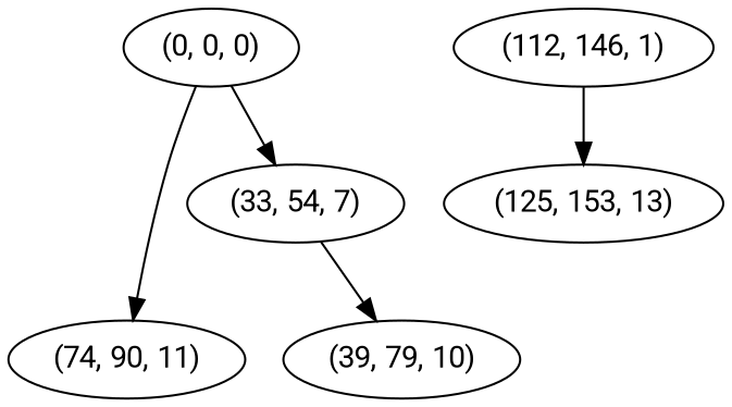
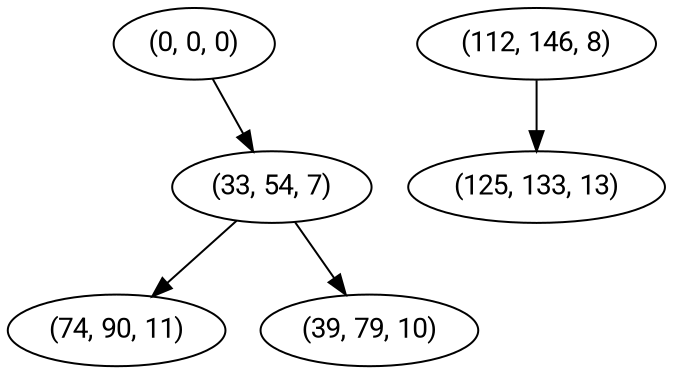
  digraph {
    fontname=Roboto
    node [fontname=Roboto]
    edge [fontname=Roboto]
    "(0, 0, 0)"
    "(33, 54, 7)"
    "(74, 90, 11)"
    n4 [label="(39, 79, 10)"]
-   "(112, 146, 1)"
-   "(125, 133, 13)" [label="(125, 153, 13)"]
+   "(112, 146, 1)" [label="(112, 146, 8)"]
+   "(125, 133, 13)"
    "(0, 0, 0)" -> "(33, 54, 7)"
-   "(0, 0, 0)" -> "(74, 90, 11)"
+   "(33, 54, 7)" -> "(74, 90, 11)"
    "(33, 54, 7)" -> n4
    "(112, 146, 1)" -> "(125, 133, 13)"
  }
